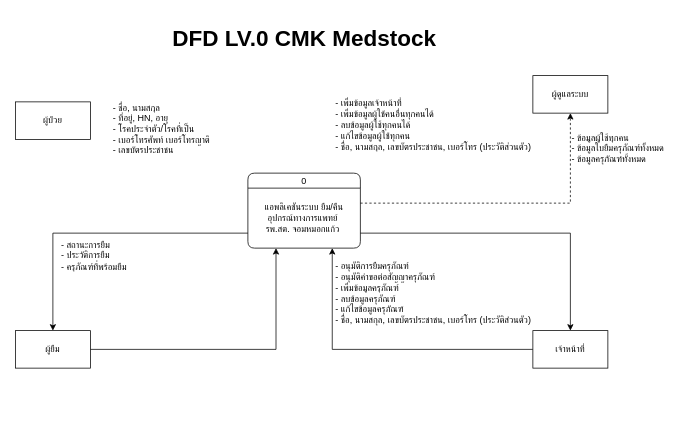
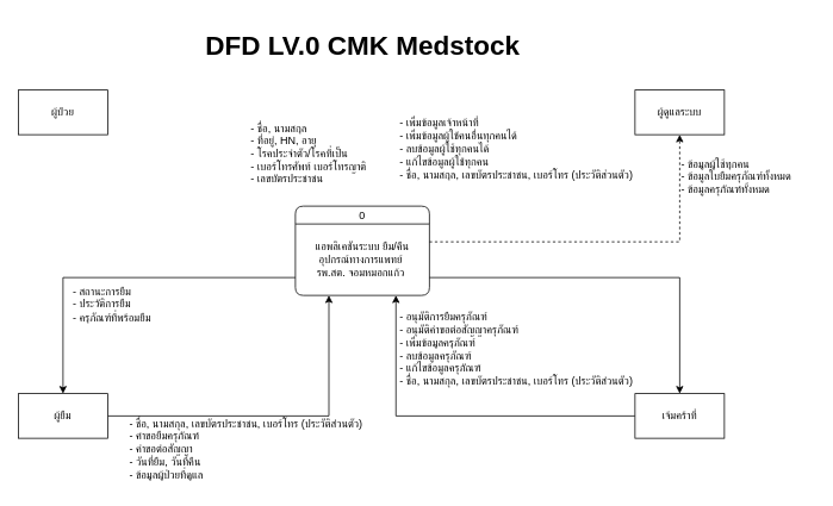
  <mxCell id="0" />
  <mxCell id="1" parent="0" />
  <mxCell id="2" value="0" style="swimlane;fontStyle=0;childLayout=stackLayout;horizontal=1;startSize=20;fillColor=#ffffff;horizontalStack=0;resizeParent=1;resizeParentMax=0;resizeLast=0;collapsible=0;marginBottom=0;swimlaneFillColor=#ffffff;rounded=1;" parent="1" vertex="1"><mxGeometry x="330" y="230" width="150" height="100" as="geometry" /></mxCell>
  <mxCell id="3" value="แอพลิเคชันระบบ ยืม/คืน &lt;br&gt;อุปกรณ์ทางการแพทย์&amp;nbsp;&lt;div&gt;รพ.สต. จอมหมอกแก้ว&amp;nbsp;&lt;/div&gt;" style="text;html=1;align=center;verticalAlign=middle;whiteSpace=wrap;rounded=0;" parent="2" vertex="1"><mxGeometry y="20" width="150" height="80" as="geometry" /></mxCell>
- <mxCell id="4" value="ผู้ป่วย" style="html=1;dashed=0;whiteSpace=wrap;" parent="1" vertex="1"><mxGeometry x="20" y="135" width="100" height="50" as="geometry" /></mxCell>
+ <mxCell id="4" value="ผู้ป่วย" style="html=1;dashed=0;whiteSpace=wrap;" parent="1" vertex="1"><mxGeometry x="20" y="100" width="100" height="50" as="geometry" /></mxCell>
  <mxCell id="5" value="ผู้ดูแลระบบ" style="html=1;dashed=0;whiteSpace=wrap;" parent="1" vertex="1"><mxGeometry x="710" y="100" width="100" height="50" as="geometry" /></mxCell>
  <mxCell id="6" style="edgeStyle=orthogonalEdgeStyle;rounded=0;orthogonalLoop=1;jettySize=auto;html=1;exitX=1;exitY=0.5;exitDx=0;exitDy=0;entryX=0.25;entryY=1;entryDx=0;entryDy=0;" parent="1" source="7" target="3" edge="1"><mxGeometry relative="1" as="geometry" /></mxCell>
  <mxCell id="7" value="ผู้ยืม" style="html=1;dashed=0;whiteSpace=wrap;" parent="1" vertex="1"><mxGeometry x="20" y="440" width="100" height="50" as="geometry" /></mxCell>
  <mxCell id="8" style="edgeStyle=orthogonalEdgeStyle;rounded=0;orthogonalLoop=1;jettySize=auto;html=1;exitX=0;exitY=0.5;exitDx=0;exitDy=0;entryX=0.75;entryY=1;entryDx=0;entryDy=0;" parent="1" source="9" target="3" edge="1"><mxGeometry relative="1" as="geometry" /></mxCell>
- <mxCell id="9" value="เจ้าหน้าที่" style="html=1;dashed=0;whiteSpace=wrap;" parent="1" vertex="1"><mxGeometry x="710" y="440" width="100" height="50" as="geometry" /></mxCell>
+ <mxCell id="9" value="เจ้มคร้าที่" style="html=1;dashed=0;whiteSpace=wrap;" parent="1" vertex="1"><mxGeometry x="710" y="440" width="100" height="50" as="geometry" /></mxCell>
  <mxCell id="10" style="edgeStyle=orthogonalEdgeStyle;rounded=0;orthogonalLoop=1;jettySize=auto;html=1;exitX=0;exitY=0.75;exitDx=0;exitDy=0;" parent="1" source="3" target="7" edge="1"><mxGeometry relative="1" as="geometry" /></mxCell>
  <mxCell id="11" style="edgeStyle=orthogonalEdgeStyle;rounded=0;orthogonalLoop=1;jettySize=auto;html=1;exitX=1;exitY=0.75;exitDx=0;exitDy=0;" parent="1" source="3" target="9" edge="1"><mxGeometry relative="1" as="geometry" /></mxCell>
  <mxCell id="12" style="edgeStyle=orthogonalEdgeStyle;rounded=0;orthogonalLoop=1;jettySize=auto;html=1;exitX=1;exitY=0.25;exitDx=0;exitDy=0;entryX=0.5;entryY=1;entryDx=0;entryDy=0;dashed=1;" parent="1" source="3" target="5" edge="1"><mxGeometry relative="1" as="geometry" /></mxCell>
- <mxCell id="13" value="&lt;div style=&quot;text-align: left;&quot;&gt;&lt;span style=&quot;background-color: initial;&quot;&gt;- ชื่อ, นามสกุล&lt;/span&gt;&lt;/div&gt;&lt;div style=&quot;text-align: left;&quot;&gt;- ที่อยู่, HN, อายุ&lt;/div&gt;&lt;div style=&quot;text-align: left;&quot;&gt;&lt;span style=&quot;background-color: initial;&quot;&gt;- โรคประจำตัว/โรคที่เป็น&amp;nbsp;&lt;/span&gt;&lt;br&gt;&lt;/div&gt;&lt;div style=&quot;text-align: left;&quot;&gt;- เบอร์โทรศัพท์ เบอร์โทรญาติ&lt;span style=&quot;background-color: initial;&quot;&gt;&lt;br&gt;&lt;/span&gt;&lt;/div&gt;&lt;div style=&quot;text-align: left;&quot;&gt;- เลขบัตรประชาชน&amp;nbsp;&lt;br&gt;&lt;/div&gt;" style="text;html=1;align=center;verticalAlign=middle;whiteSpace=wrap;rounded=0;" parent="1" vertex="1"><mxGeometry x="130" y="126" width="170" height="90" as="geometry" /></mxCell>
+ <mxCell id="13" value="&lt;div style=&quot;text-align: left;&quot;&gt;&lt;span style=&quot;background-color: initial;&quot;&gt;- ชื่อ, นามสกุล&lt;/span&gt;&lt;/div&gt;&lt;div style=&quot;text-align: left;&quot;&gt;- ที่อยู่, HN, อายุ&lt;/div&gt;&lt;div style=&quot;text-align: left;&quot;&gt;&lt;span style=&quot;background-color: initial;&quot;&gt;- โรคประจำตัว/โรคที่เป็น&amp;nbsp;&lt;/span&gt;&lt;br&gt;&lt;/div&gt;&lt;div style=&quot;text-align: left;&quot;&gt;- เบอร์โทรศัพท์ เบอร์โทรญาติ&lt;span style=&quot;background-color: initial;&quot;&gt;&lt;br&gt;&lt;/span&gt;&lt;/div&gt;&lt;div style=&quot;text-align: left;&quot;&gt;- เลขบัตรประชาชน&amp;nbsp;&lt;br&gt;&lt;/div&gt;" style="text;html=1;align=center;verticalAlign=middle;whiteSpace=wrap;rounded=0;" parent="1" vertex="1"><mxGeometry x="260" y="126" width="170" height="90" as="geometry" /></mxCell>
  <mxCell id="14" value="&lt;span style=&quot;background-color: initial;&quot;&gt;- เพิ่มข้อมูลเจ้าหน้าที่&lt;/span&gt;&lt;br&gt;&lt;span style=&quot;background-color: initial;&quot;&gt;- เพิ่มข้อมูลผู้ใช้คนอื่นทุกคนได้&lt;/span&gt;&lt;br&gt;&lt;span style=&quot;background-color: initial;&quot;&gt;- ลบข้อมูลผู้ใช้ทุกคนได้&lt;/span&gt;&lt;br&gt;&lt;span style=&quot;background-color: initial;&quot;&gt;- แก้ไขข้อมูลผู้ใช้ทุกคน&lt;/span&gt;&lt;div&gt;&lt;span style=&quot;background-color: initial;&quot;&gt;-&amp;nbsp;&lt;/span&gt;&lt;span style=&quot;background-color: initial;&quot;&gt;ชื่อ, นามสกุล, เลขบัตรประชาชน, เบอร์โทร (ประวัติส่วนตัว)&lt;/span&gt;&lt;/div&gt;&lt;div&gt;&lt;span style=&quot;background-color: initial;&quot;&gt;&lt;br&gt;&lt;/span&gt;&lt;/div&gt;" style="text;html=1;align=left;verticalAlign=middle;whiteSpace=wrap;rounded=0;" parent="1" vertex="1"><mxGeometry x="445" y="130" width="310" height="86" as="geometry" /></mxCell>
  <mxCell id="15" value="&lt;div style=&quot;text-align: left;&quot;&gt;&lt;span style=&quot;background-color: initial;&quot;&gt;- สถานะการยืม&lt;/span&gt;&lt;/div&gt;&lt;div style=&quot;text-align: left;&quot;&gt;- ประวัติการยืม&lt;br&gt;&lt;/div&gt;&lt;div style=&quot;text-align: left;&quot;&gt;- ครุภัณฑ์ที่พร้อมยืม&lt;br&gt;&lt;/div&gt;" style="text;html=1;align=center;verticalAlign=middle;whiteSpace=wrap;rounded=0;" parent="1" vertex="1"><mxGeometry x="70" y="320" width="110" height="40" as="geometry" /></mxCell>
+ <mxCell id="16" value="&lt;div style=&quot;text-align: left;&quot;&gt;&lt;span style=&quot;background-color: initial;&quot;&gt;- ชื่อ, นามสกุล, เลขบัตรประชาชน, เบอร์โทร (ประวัติส่วนตัว)&lt;/span&gt;&lt;/div&gt;&lt;div style=&quot;text-align: left;&quot;&gt;- คำขอยืมครุภัณฑ์&lt;br&gt;&lt;/div&gt;&lt;div style=&quot;text-align: left;&quot;&gt;- คำขอต่อสัญญา&lt;br&gt;&lt;/div&gt;&lt;div style=&quot;text-align: left;&quot;&gt;- วันที่ยืม, วันที่คืน&lt;br&gt;&lt;/div&gt;&lt;div style=&quot;text-align: left;&quot;&gt;- ข้อมูลผู้ป่วยที่ดูแล&lt;br&gt;&lt;/div&gt;" style="text;html=1;align=center;verticalAlign=middle;whiteSpace=wrap;rounded=0;" parent="1" vertex="1"><mxGeometry x="120" y="460" width="310" height="84" as="geometry" /></mxCell>
  <mxCell id="17" value="- ข้อมูลผู้ใช้ทุกคน&lt;div&gt;- ข้อมูลใบยืมครุภัณฑ์ทั้งหมด&lt;/div&gt;&lt;div style=&quot;&quot;&gt;- ข้อมูลครุภัณฑ์ทั้งหมด&lt;/div&gt;" style="text;html=1;align=left;verticalAlign=middle;whiteSpace=wrap;rounded=0;" parent="1" vertex="1"><mxGeometry x="760" y="170" width="150" height="54" as="geometry" /></mxCell>
  <mxCell id="18" value="- อนุมัติการยืมครุภัณฑ์&lt;div&gt;- อนุมัติคำขอต่อสัญญาครุภัณฑ์&lt;/div&gt;&lt;div&gt;- เพิ่มข้อมูลครุภัณฑ์&lt;/div&gt;&lt;div&gt;- ลบข้อมูลครุภัณฑ์&lt;/div&gt;&lt;div&gt;- แก้ไขข้อมูลครุภัณฑ์&lt;/div&gt;&lt;div&gt;&lt;span style=&quot;background-color: initial;&quot;&gt;-&amp;nbsp;&lt;/span&gt;&lt;span style=&quot;background-color: initial;&quot;&gt;ชื่อ, นามสกุล, เลขบัตรประชาชน, เบอร์โทร (ประวัติส่วนตัว)&lt;/span&gt;&lt;br&gt;&lt;/div&gt;" style="text;html=1;align=left;verticalAlign=middle;whiteSpace=wrap;rounded=0;" parent="1" vertex="1"><mxGeometry x="445" y="340" width="300" height="100" as="geometry" /></mxCell>
  <mxCell id="19" value="&lt;font size=&quot;1&quot; style=&quot;&quot;&gt;&lt;b style=&quot;font-size: 30px;&quot;&gt;DFD LV.0 CMK Medstock&lt;/b&gt;&lt;/font&gt;" style="text;html=1;align=center;verticalAlign=middle;whiteSpace=wrap;rounded=0;" vertex="1" parent="1"><mxGeometry x="212.5" y="20" width="385" height="60" as="geometry" /></mxCell>
